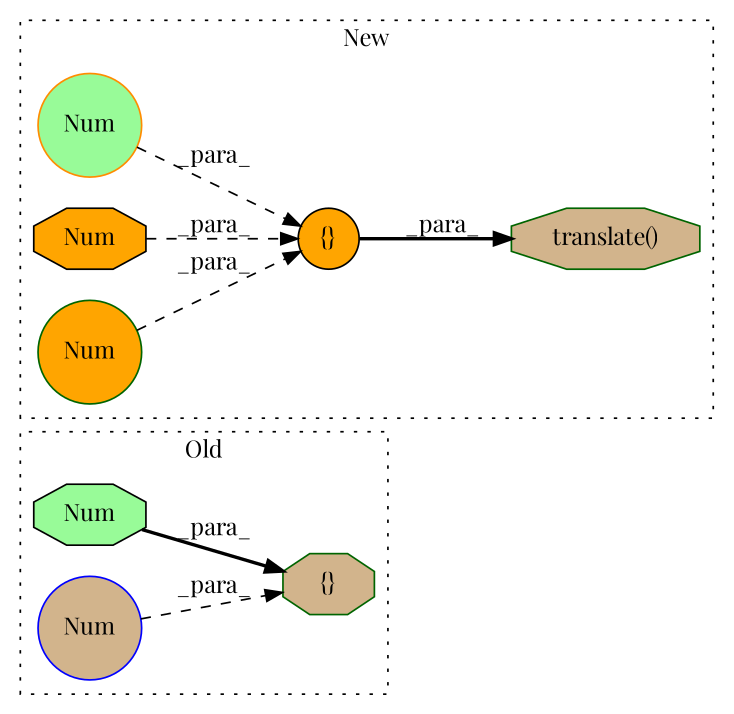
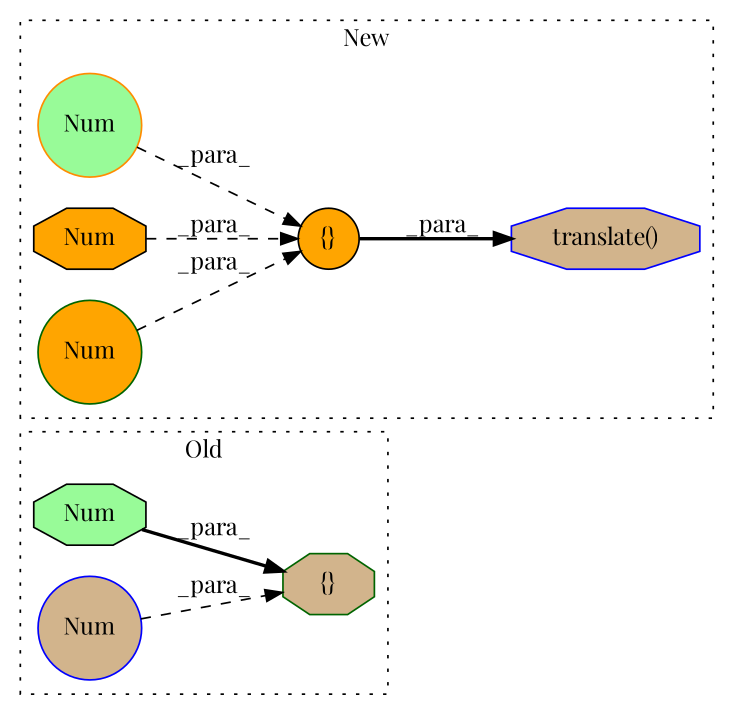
  digraph {
    rankdir=LR
    fontname="Playfair Display"
    node [a=76 l="1,0" shape=octagon style=filled fillcolor=tan color=black fontname="Playfair Display"]
    edge [style=dashed fontname="Playfair Display"]
    n1 [a=59 label="{}" s="2084,2098" color=darkgreen]
    n2 [l=4 label=Num s=2085 fillcolor=palegreen]
    n3 [l=1 label=Num s=2091 shape=circle color=blue]
-   n4 [a=75 l="22,1" label="translate()" s="2109,2149" color=darkgreen]
+   n4 [a=75 l="22,1" label="translate()" s="2109,2149" color=blue]
    n5 [a=59 label="{}" s="2131,2148" shape=circle fillcolor=orange]
    n6 [l=3 label=Num s=2132 shape=circle fillcolor=palegreen color=darkorange]
    n7 [l=5 label=Num s=2137 fillcolor=orange]
    n8 [l=4 label=Num s=2144 shape=circle fillcolor=orange color=darkgreen]
    subgraph cluster_1 {
      label=Old
      style=dotted
      n1
      n2
      n3
    }
    subgraph cluster_2 {
      label=New
      style=dotted
      n4
      n5
      n6
      n7
      n8
    }
    n2 -> n1 [label=_para_ style=bold]
    n3 -> n1 [label=_para_]
    n5 -> n4 [label=_para_ style=bold]
    n6 -> n5 [label=_para_]
    n7 -> n5 [label=_para_]
    n8 -> n5 [label=_para_]
  }
